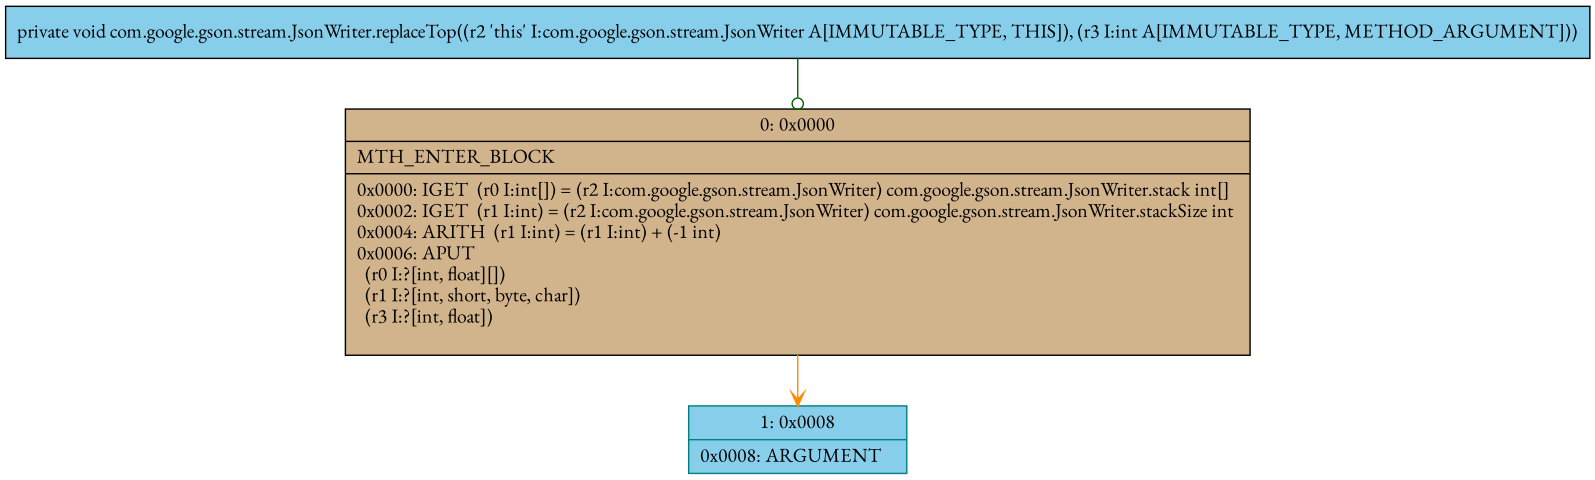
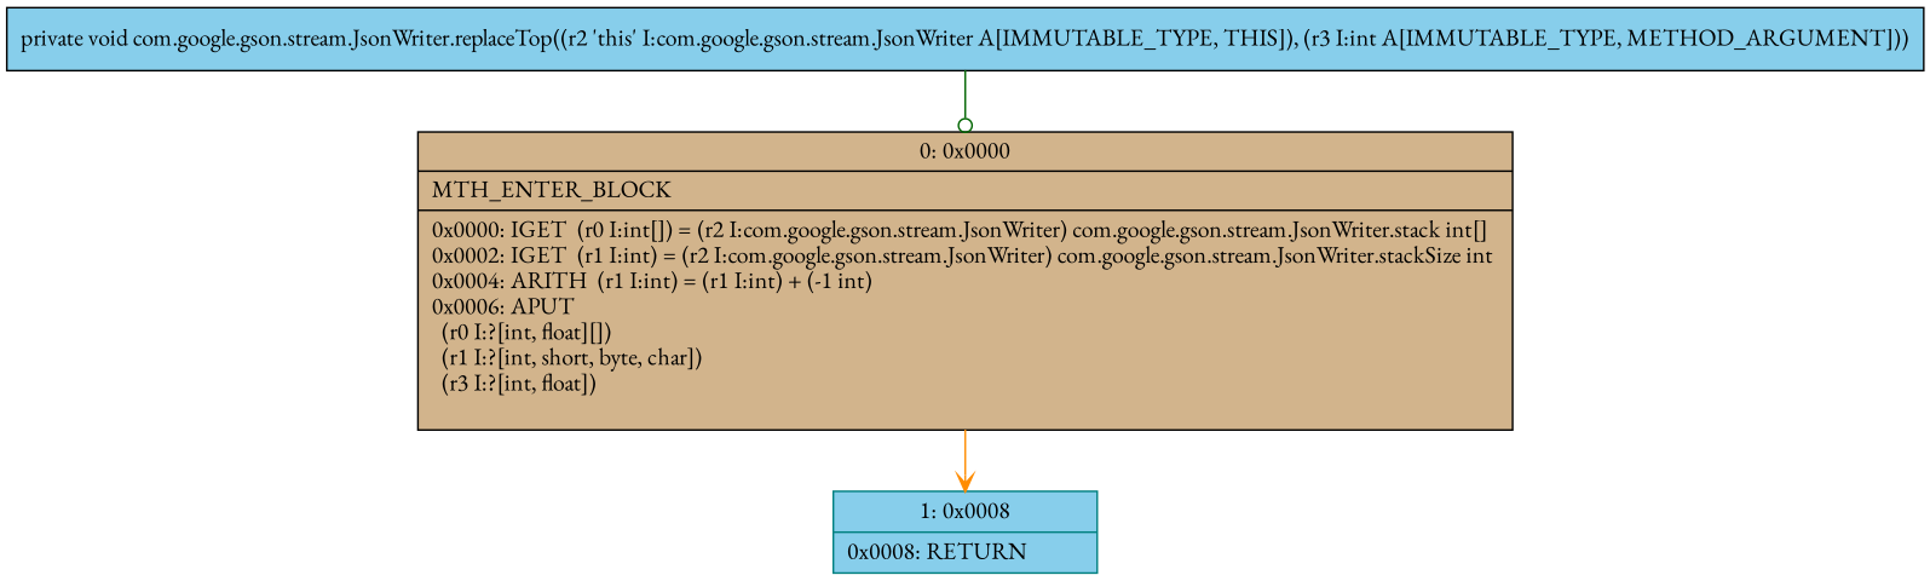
  digraph {
    fontname="EB Garamond"
    node [shape=record style=filled fillcolor=skyblue color=black fontname="EB Garamond"]
    edge [fontname="EB Garamond"]
    n1 [label="{0\:\ 0x0000|MTH_ENTER_BLOCK\l|0x0000: IGET  (r0 I:int[]) = (r2 I:com.google.gson.stream.JsonWriter) com.google.gson.stream.JsonWriter.stack int[] \l0x0002: IGET  (r1 I:int) = (r2 I:com.google.gson.stream.JsonWriter) com.google.gson.stream.JsonWriter.stackSize int \l0x0004: ARITH  (r1 I:int) = (r1 I:int) + (\-1 int) \l0x0006: APUT  \l  (r0 I:?[int, float][])\l  (r1 I:?[int, short, byte, char])\l  (r3 I:?[int, float])\l \l}" fillcolor=tan]
-   n2 [label="{1\:\ 0x0008|0x0008: ARGUMENT   \l}" color=teal]
+   n2 [label="{1\:\ 0x0008|0x0008: RETURN   \l}" color=teal]
    n3 [label="{private void com.google.gson.stream.JsonWriter.replaceTop((r2 'this' I:com.google.gson.stream.JsonWriter A[IMMUTABLE_TYPE, THIS]), (r3 I:int A[IMMUTABLE_TYPE, METHOD_ARGUMENT])) }"]
    n1 -> n2 [color=darkorange arrowhead=vee]
    n3 -> n1 [color=darkgreen arrowhead=odot]
  }
